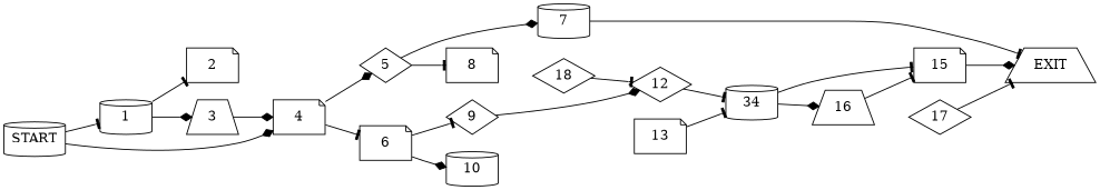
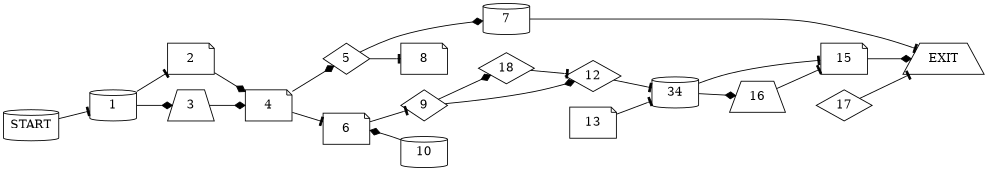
  digraph {
    rankdir=LR
    node [shape=note]
    edge [arrowhead=tee]
    n1 [label=START shape=cylinder]
    1 [shape=cylinder]
    2
    3 [shape=trapezium]
    17 [shape=diamond]
    n6 [label=EXIT shape=trapezium]
    4
    5 [shape=diamond]
    6
    7 [shape=cylinder]
    8
    9 [shape=diamond]
    10 [shape=cylinder]
    n14 [label=18 shape=diamond]
    12 [shape=diamond]
    n16 [label=34 shape=cylinder]
    13
    15
    16 [shape=trapezium]
    n1 -> 1
    1 -> 2
    1 -> 3 [arrowhead=diamond]
-   n1 -> 4 [arrowhead=diamond]
+   2 -> 4 [arrowhead=diamond]
    3 -> 4 [arrowhead=diamond]
    17 -> n6
    4 -> 5 [arrowhead=diamond]
    4 -> 6
    5 -> 7 [arrowhead=diamond]
    5 -> 8
    6 -> 9
-   6 -> 10 [arrowhead=diamond]
+   10 -> 6 [arrowhead=diamond]
    7 -> n6
+   9 -> n14 [arrowhead=diamond]
    9 -> 12 [arrowhead=diamond]
    n14 -> 12
    12 -> n16
    n16 -> 15
    n16 -> 16 [arrowhead=diamond]
    13 -> n16
    15 -> n6 [arrowhead=diamond]
    16 -> 15
  }
